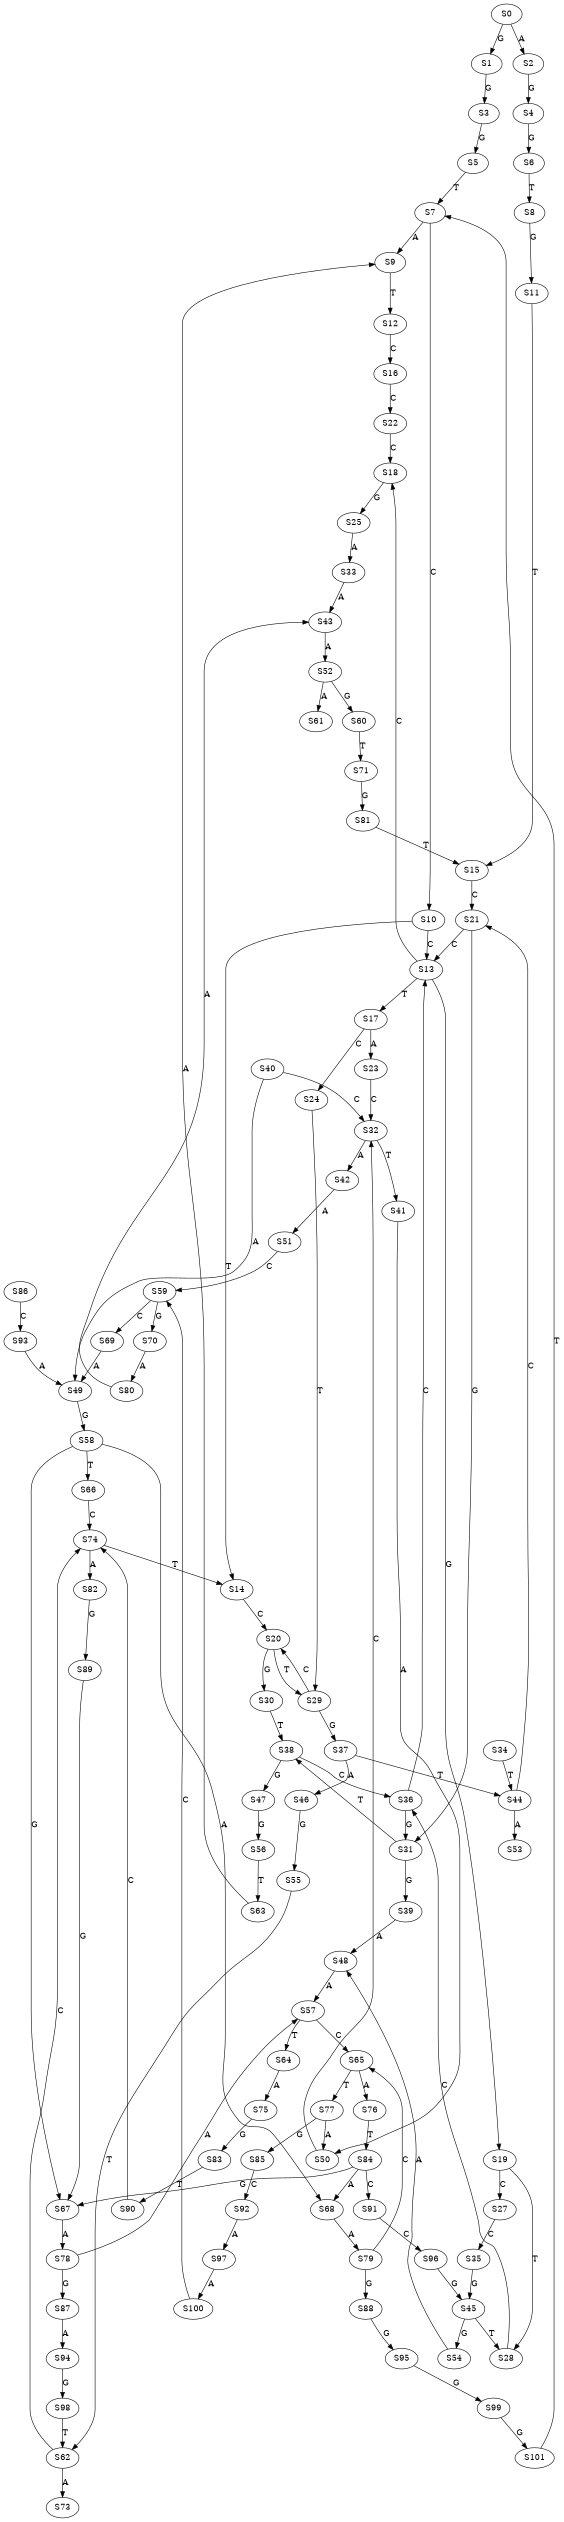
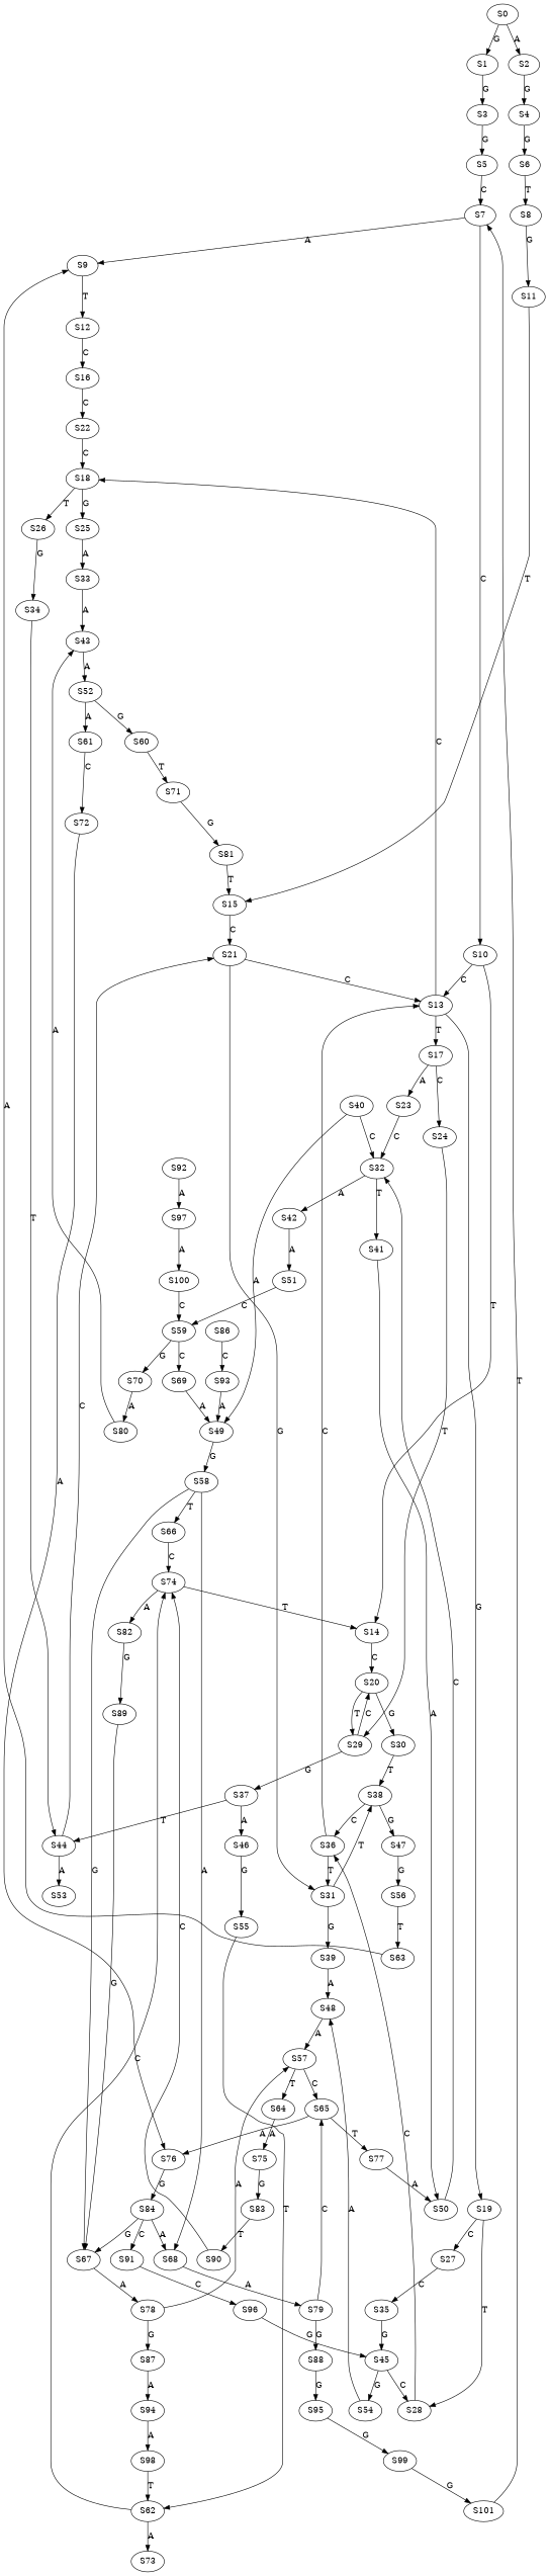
  strict digraph {
    S0
    S1
    S2
    S3
    S4
    S5
    S6
    S7
    S8
    S9
    S10
    S11
    S12
    S13
    S14
    S15
    S16
    S17
    S18
    S19
    S20
    S21
    S22
    S23
    S24
    S25
+   S26
    S27
    S28
    S29
    S30
    S31
    S32
    S33
    S34
    S35
    S36
    S37
    S38
    S39
    S41
    S42
    S43
    S44
    S45
    S46
    S47
    S48
    S40
    S49
    S50
    S51
    S52
    S53
    S54
    S55
    S56
    S57
    S58
    S59
    S60
    S61
    S62
    S63
    S64
    S65
    S66
    S67
    S68
    S69
    S70
    S71
+   S72
    S73
    S74
    S75
    S76
    S77
    S78
    S79
    S80
    S81
    S82
    S83
    S84
-   S85
    S87
    S88
    S89
    S90
    S91
    S92
    S86
    S93
    S94
    S95
    S96
    S97
    S98
    S99
    S100
    S101
    S0 -> S1 [label=G]
    S0 -> S2 [label=A]
    S1 -> S3 [label=G]
    S2 -> S4 [label=G]
    S3 -> S5 [label=G]
    S4 -> S6 [label=G]
-   S5 -> S7 [label=T]
+   S5 -> S7 [label=C]
    S6 -> S8 [label=T]
    S7 -> S9 [label=A]
    S7 -> S10 [label=C]
    S8 -> S11 [label=G]
    S9 -> S12 [label=T]
    S10 -> S13 [label=C]
    S10 -> S14 [label=T]
    S11 -> S15 [label=T]
    S12 -> S16 [label=C]
    S13 -> S17 [label=T]
    S13 -> S18 [label=C]
    S13 -> S19 [label=G]
    S14 -> S20 [label=C]
    S15 -> S21 [label=C]
    S16 -> S22 [label=C]
    S17 -> S23 [label=A]
    S17 -> S24 [label=C]
    S18 -> S25 [label=G]
+   S18 -> S26 [label=T]
    S19 -> S27 [label=C]
    S19 -> S28 [label=T]
    S20 -> S29 [label=T]
    S20 -> S30 [label=G]
    S21 -> S13 [label=C]
    S21 -> S31 [label=G]
    S22 -> S18 [label=C]
    S23 -> S32 [label=C]
    S24 -> S29 [label=T]
    S25 -> S33 [label=A]
+   S26 -> S34 [label=G]
    S27 -> S35 [label=C]
    S28 -> S36 [label=C]
    S29 -> S20 [label=C]
    S29 -> S37 [label=G]
    S30 -> S38 [label=T]
    S31 -> S38 [label=T]
    S31 -> S39 [label=G]
    S32 -> S41 [label=T]
    S32 -> S42 [label=A]
    S33 -> S43 [label=A]
    S34 -> S44 [label=T]
    S35 -> S45 [label=G]
    S36 -> S13 [label=C]
-   S36 -> S31 [label=G]
+   S36 -> S31 [label=T]
    S37 -> S44 [label=T]
    S37 -> S46 [label=A]
    S38 -> S36 [label=C]
    S38 -> S47 [label=G]
    S39 -> S48 [label=A]
    S41 -> S50 [label=A]
    S42 -> S51 [label=A]
    S43 -> S52 [label=A]
    S44 -> S21 [label=C]
    S44 -> S53 [label=A]
-   S45 -> S28 [label=T]
+   S45 -> S28 [label=C]
    S45 -> S54 [label=G]
    S46 -> S55 [label=G]
    S47 -> S56 [label=G]
    S48 -> S57 [label=A]
    S40 -> S32 [label=C]
    S40 -> S49 [label=A]
    S49 -> S58 [label=G]
    S50 -> S32 [label=C]
    S51 -> S59 [label=C]
    S52 -> S60 [label=G]
    S52 -> S61 [label=A]
    S54 -> S48 [label=A]
    S55 -> S62 [label=T]
    S56 -> S63 [label=T]
    S57 -> S64 [label=T]
    S57 -> S65 [label=C]
    S58 -> S66 [label=T]
    S58 -> S67 [label=G]
    S58 -> S68 [label=A]
    S59 -> S69 [label=C]
    S59 -> S70 [label=G]
    S60 -> S71 [label=T]
+   S61 -> S72 [label=C]
    S62 -> S73 [label=A]
    S62 -> S74 [label=C]
    S63 -> S9 [label=A]
    S64 -> S75 [label=A]
    S65 -> S76 [label=A]
    S65 -> S77 [label=T]
    S66 -> S74 [label=C]
    S67 -> S78 [label=A]
    S68 -> S79 [label=A]
    S69 -> S49 [label=A]
    S70 -> S80 [label=A]
    S71 -> S81 [label=G]
+   S72 -> S76 [label=A]
    S74 -> S14 [label=T]
    S74 -> S82 [label=A]
    S75 -> S83 [label=G]
-   S76 -> S84 [label=T]
+   S76 -> S84 [label=G]
    S77 -> S50 [label=A]
-   S77 -> S85 [label=G]
    S78 -> S57 [label=A]
    S78 -> S87 [label=G]
    S79 -> S65 [label=C]
    S79 -> S88 [label=G]
    S80 -> S43 [label=A]
    S81 -> S15 [label=T]
    S82 -> S89 [label=G]
    S83 -> S90 [label=T]
    S84 -> S67 [label=G]
    S84 -> S68 [label=A]
    S84 -> S91 [label=C]
-   S85 -> S92 [label=C]
    S87 -> S94 [label=A]
    S88 -> S95 [label=G]
    S89 -> S67 [label=G]
    S90 -> S74 [label=C]
    S91 -> S96 [label=C]
    S92 -> S97 [label=A]
    S86 -> S93 [label=C]
    S93 -> S49 [label=A]
-   S94 -> S98 [label=G]
+   S94 -> S98 [label=A]
    S95 -> S99 [label=G]
    S96 -> S45 [label=G]
    S97 -> S100 [label=A]
    S98 -> S62 [label=T]
    S99 -> S101 [label=G]
    S100 -> S59 [label=C]
    S101 -> S7 [label=T]
  }
